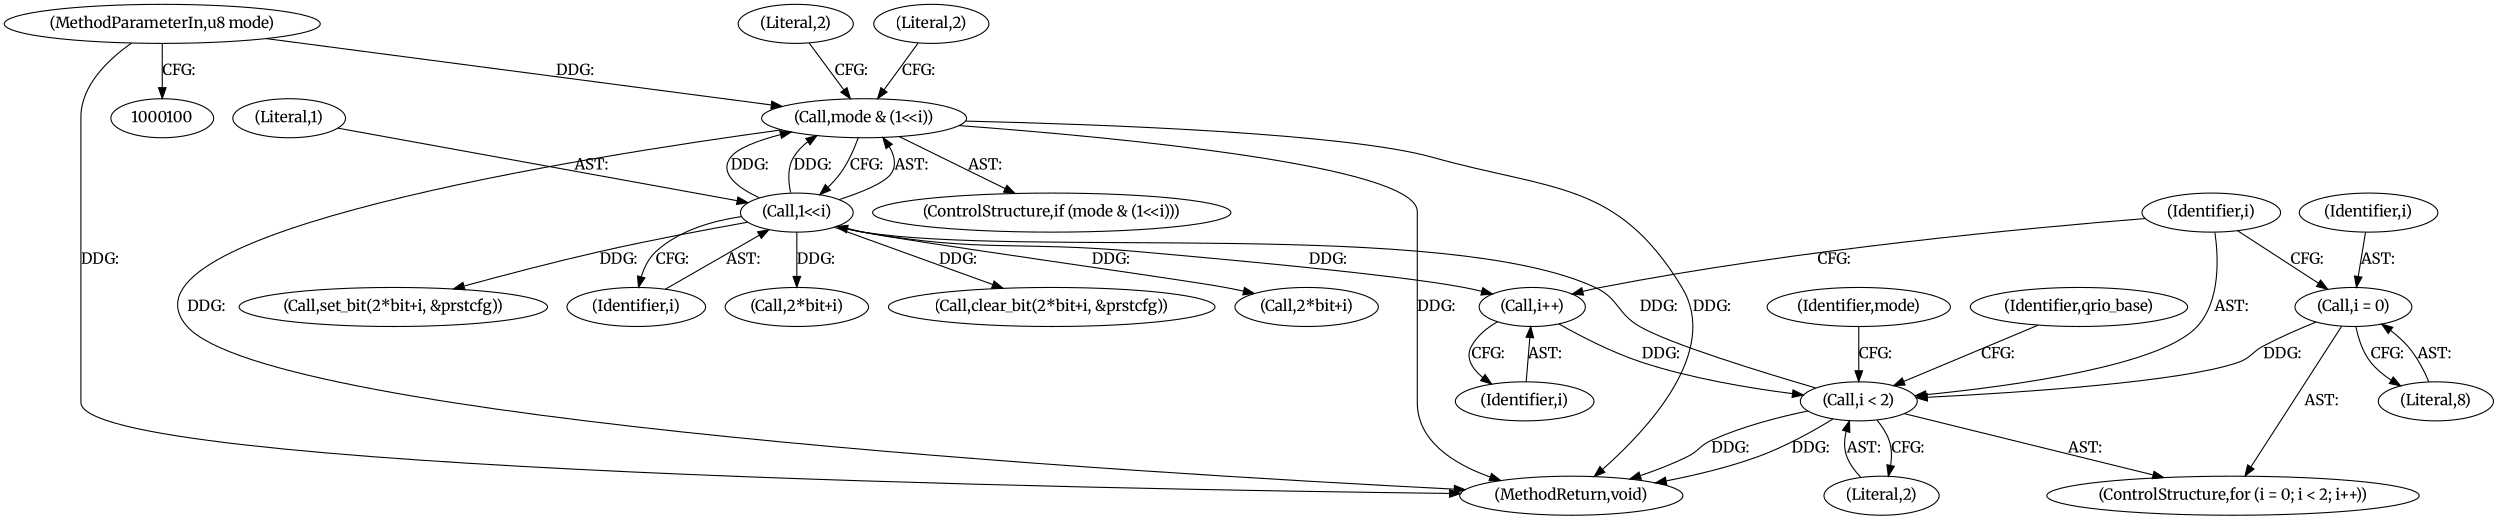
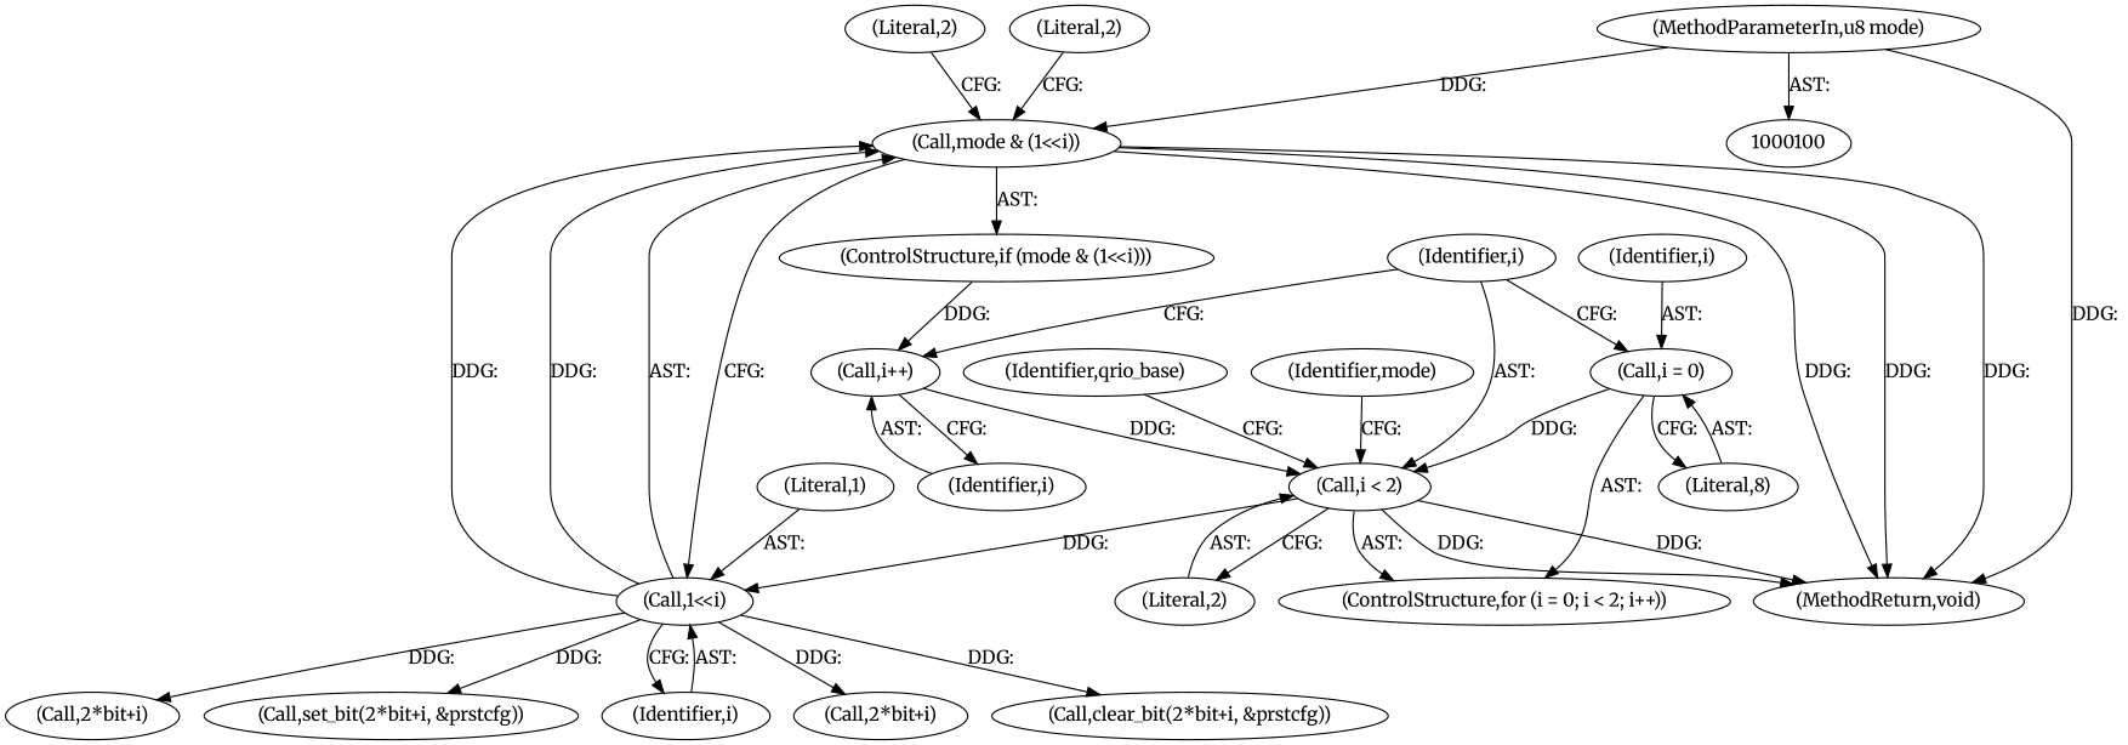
  digraph {
    fontname=Merriweather
    node [fontname=Merriweather]
    edge [fontname=Merriweather]
    n1 [label="(Call,mode & (1<<i))"]
    n2 [label="(Call,1<<i)"]
    n3 [label="(ControlStructure,if (mode & (1<<i)))"]
    n4 [label="(MethodReturn,void)"]
    n5 [label="(Call,i++)"]
    n6 [label="(Call,2*bit+i)"]
    n7 [label="(Call,set_bit(2*bit+i, &prstcfg))"]
    n8 [label="(Identifier,i)"]
    n9 [label="(Call,2*bit+i)"]
    n10 [label="(Call,clear_bit(2*bit+i, &prstcfg))"]
    n11 [label="(MethodParameterIn,u8 mode)"]
    1000100
    n13 [label="(Call,i < 2)"]
    n14 [label="(Identifier,i)"]
    n15 [label="(Literal,2)"]
    n16 [label="(ControlStructure,for (i = 0; i < 2; i++))"]
    n17 [label="(Call,i = 0)"]
    n18 [label="(Literal,8)"]
    n19 [label="(Identifier,i)"]
    n20 [label="(Identifier,mode)"]
    n21 [label="(Literal,1)"]
    n22 [label="(Identifier,i)"]
    n23 [label="(Identifier,qrio_base)"]
    n24 [label="(Literal,2)"]
    n25 [label="(Literal,2)"]
    n1 -> n2 [label="CFG: "]
    n1 -> n3 [label="AST: "]
    n1 -> n4 [label="DDG: "]
    n1 -> n4 [label="DDG: "]
    n1 -> n4 [label="DDG: "]
    n2 -> n1 [label="AST: "]
    n2 -> n1 [label="DDG: "]
    n2 -> n1 [label="DDG: "]
-   n2 -> n5 [label="DDG: "]
+   n3 -> n5 [label="DDG: "]
    n2 -> n6 [label="DDG: "]
    n2 -> n7 [label="DDG: "]
    n2 -> n8 [label="CFG: "]
    n2 -> n9 [label="DDG: "]
    n2 -> n10 [label="DDG: "]
    n5 -> n13 [label="DDG: "]
    n5 -> n14 [label="CFG: "]
    n8 -> n2 [label="AST: "]
    n11 -> n1 [label="DDG: "]
    n11 -> n4 [label="DDG: "]
-   n11 -> 1000100 [label="CFG: "]
+   n11 -> 1000100 [label="AST: "]
    n13 -> n2 [label="DDG: "]
    n13 -> n4 [label="DDG: "]
    n13 -> n4 [label="DDG: "]
    n13 -> n15 [label="CFG: "]
    n13 -> n16 [label="AST: "]
    n14 -> n5 [label="AST: "]
    n15 -> n13 [label="AST: "]
    n17 -> n13 [label="DDG: "]
    n17 -> n16 [label="AST: "]
    n17 -> n18 [label="CFG: "]
    n18 -> n17 [label="AST: "]
    n19 -> n17 [label="AST: "]
    n20 -> n13 [label="CFG: "]
    n21 -> n2 [label="AST: "]
    n22 -> n5 [label="CFG: "]
    n22 -> n13 [label="AST: "]
    n22 -> n17 [label="CFG: "]
    n23 -> n13 [label="CFG: "]
    n24 -> n1 [label="CFG: "]
    n25 -> n1 [label="CFG: "]
  }
